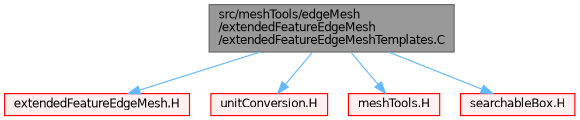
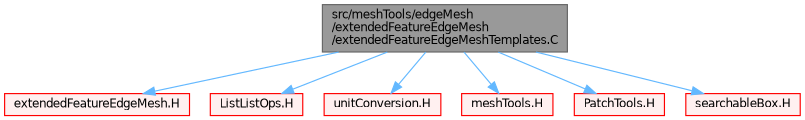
  digraph {
    node [color=red fillcolor="#FFF0F0" fontname=Helvetica fontsize=10 shape=box style=filled]
    edge [color=steelblue1 fontname=Helvetica fontsize=10 labelfontname=Helvetica labelfontsize=10 style=solid]
    n1 [color=gray40 fillcolor=grey60 fontcolor=black height=0.2 label="src/meshTools/edgeMesh\l/extendedFeatureEdgeMesh\l/extendedFeatureEdgeMeshTemplates.C" width=0.4]
    n2 [height=0.2 label="extendedFeatureEdgeMesh.H" width=0.4]
+   n3 [height=0.2 label="ListListOps.H" width=0.4]
    n4 [height=0.2 label="unitConversion.H" width=0.4]
    n5 [height=0.2 label="meshTools.H" width=0.4]
+   n6 [height=0.2 label="PatchTools.H" width=0.4]
    n7 [height=0.2 label="searchableBox.H" width=0.4]
    n1 -> n2
+   n1 -> n3
    n1 -> n4
    n1 -> n5
+   n1 -> n6
    n1 -> n7
  }
